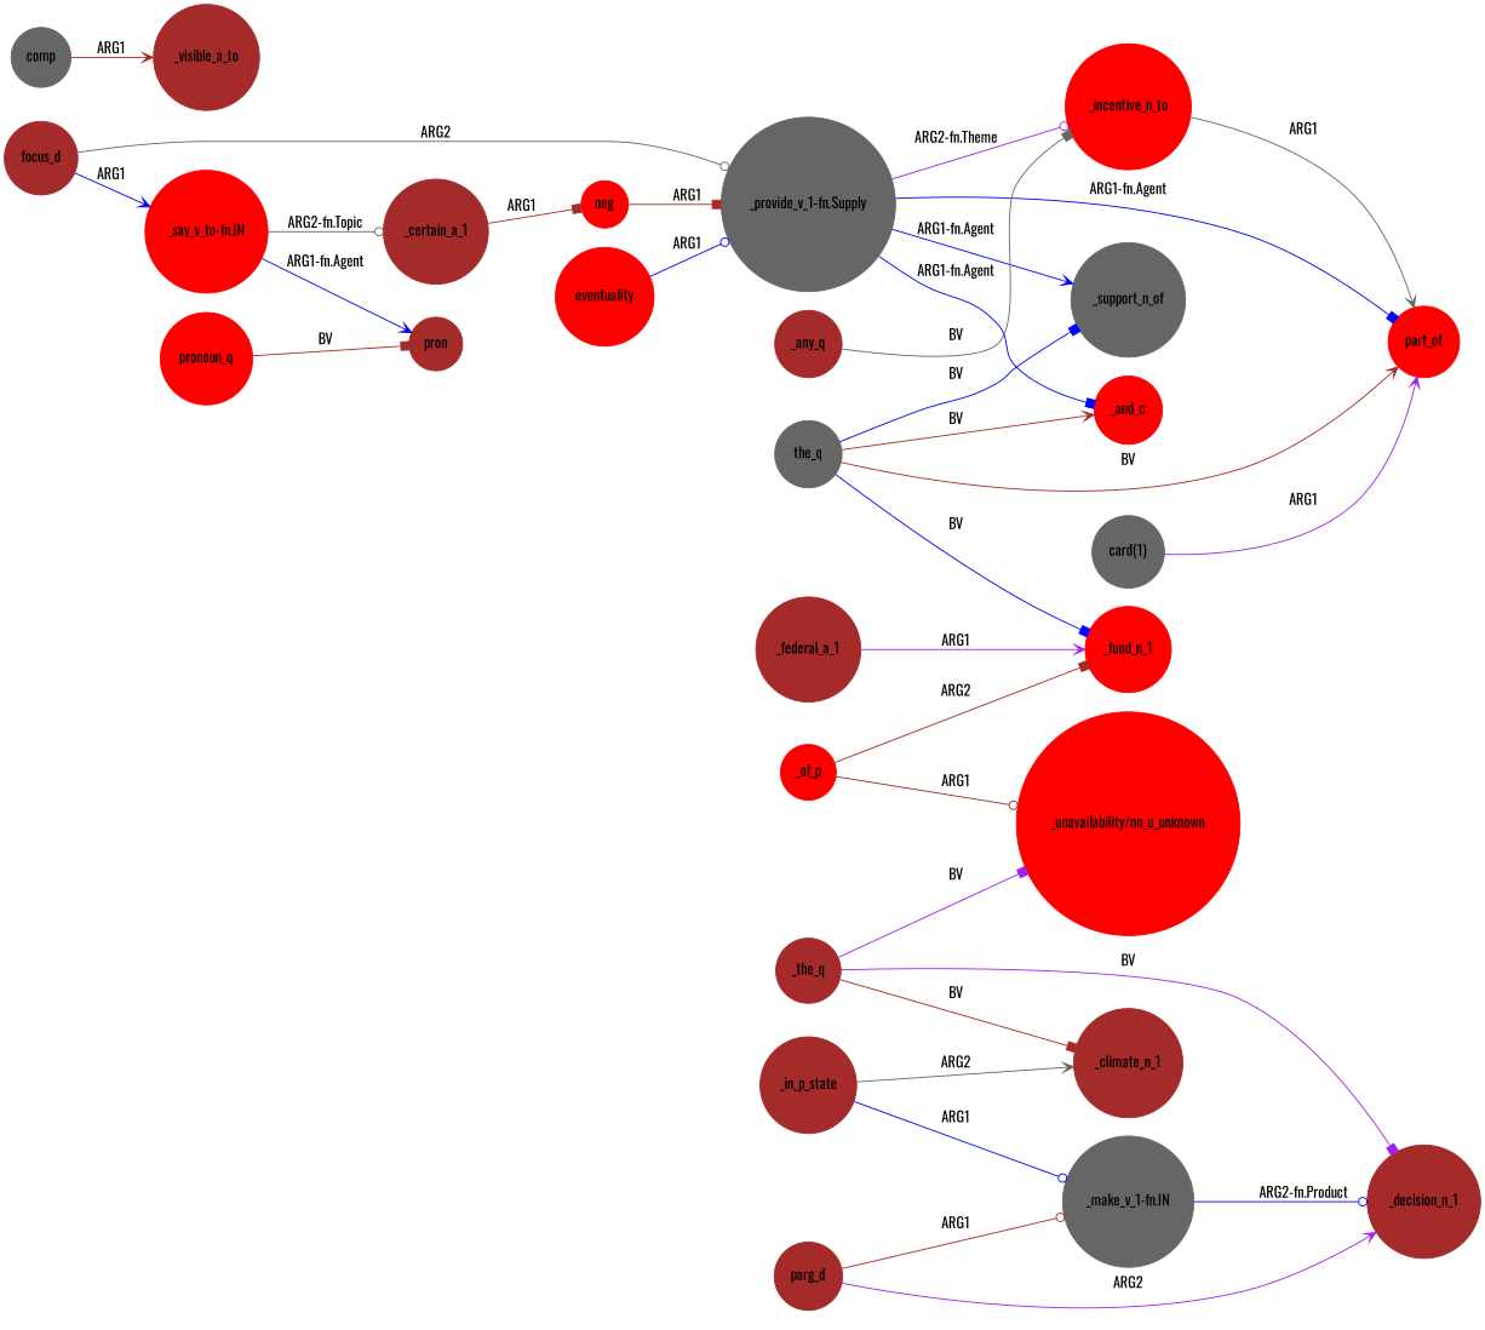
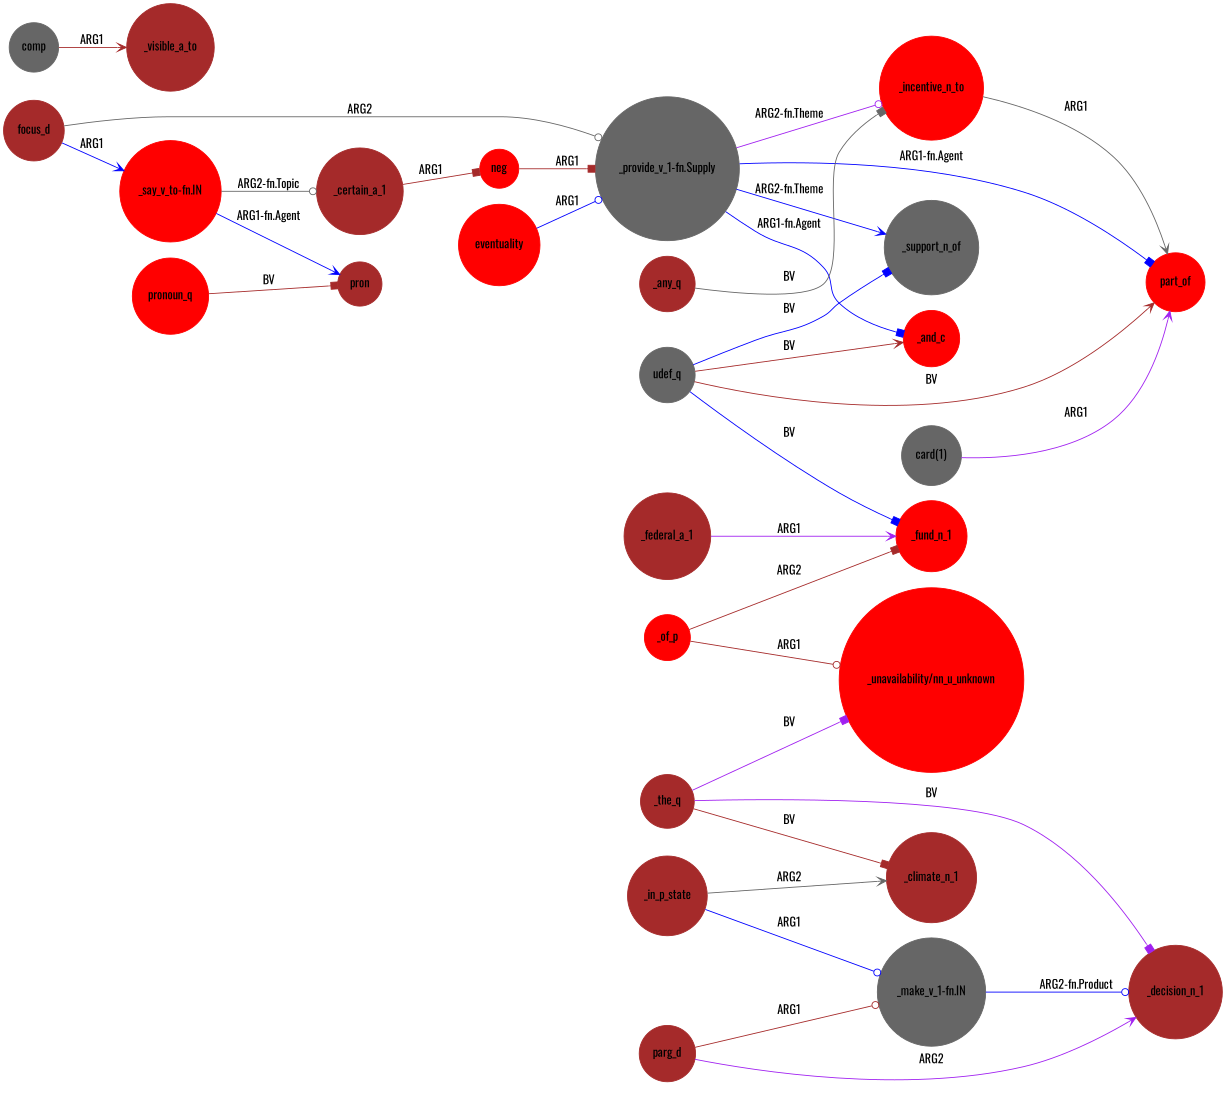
  digraph {
    fontname=Oswald
    rankdir=LR
    node [color=brown fontname=Oswald shape=circle style=filled]
    edge [arrowhead=box color=blue fontname=Oswald]
    "_provide_v_1-fn.Supply" [color=gray40]
    focus_d
    "_say_v_to-fn.IN" [color=red]
    part_of [color=red]
    _incentive_n_to [color=red]
    _and_c [color=red]
    _support_n_of [color=gray40]
    _certain_a_1
    pron
-   udef_q [color=gray40 label=the_q]
+   udef_q [color=gray40]
    _fund_n_1 [color=red]
    _any_q
    neg [color=red]
    parg_d
    _decision_n_1
    "_make_v_1-fn.IN" [color=gray40]
    _the_q
    _climate_n_1
    "_unavailability/nn_u_unknown" [color=red]
    comp [color=gray40]
    _visible_a_to
    pronoun_q [color=red]
    _of_p [color=red]
    _in_p_state
    "card(1)" [color=gray40]
    eventuality [color=red]
    _federal_a_1
    "_provide_v_1-fn.Supply" -> part_of [label="ARG1-fn.Agent"]
    "_provide_v_1-fn.Supply" -> _incentive_n_to [arrowhead=odot color=purple label="ARG2-fn.Theme"]
    "_provide_v_1-fn.Supply" -> _and_c [label="ARG1-fn.Agent"]
-   "_provide_v_1-fn.Supply" -> _support_n_of [arrowhead=vee label="ARG1-fn.Agent"]
+   "_provide_v_1-fn.Supply" -> _support_n_of [arrowhead=vee label="ARG2-fn.Theme"]
    focus_d -> "_provide_v_1-fn.Supply" [arrowhead=odot color=gray40 label=ARG2]
    focus_d -> "_say_v_to-fn.IN" [arrowhead=vee label=ARG1]
    "_say_v_to-fn.IN" -> _certain_a_1 [arrowhead=odot color=gray40 label="ARG2-fn.Topic"]
    "_say_v_to-fn.IN" -> pron [arrowhead=vee label="ARG1-fn.Agent"]
    _incentive_n_to -> part_of [arrowhead=vee color=gray40 label=ARG1]
    _certain_a_1 -> neg [color=brown label=ARG1]
    udef_q -> part_of [arrowhead=vee color=brown label=BV]
    udef_q -> _and_c [arrowhead=vee color=brown label=BV]
    udef_q -> _support_n_of [label=BV]
    udef_q -> _fund_n_1 [label=BV]
    _any_q -> _incentive_n_to [color=gray40 label=BV]
    neg -> "_provide_v_1-fn.Supply" [color=brown label=ARG1]
    parg_d -> _decision_n_1 [arrowhead=vee color=purple label=ARG2]
    parg_d -> "_make_v_1-fn.IN" [arrowhead=odot color=brown label=ARG1]
    "_make_v_1-fn.IN" -> _decision_n_1 [arrowhead=odot label="ARG2-fn.Product"]
    _the_q -> _decision_n_1 [color=purple label=BV]
    _the_q -> _climate_n_1 [color=brown label=BV]
    _the_q -> "_unavailability/nn_u_unknown" [color=purple label=BV]
    comp -> _visible_a_to [arrowhead=vee color=brown label=ARG1]
    pronoun_q -> pron [color=brown label=BV]
    _of_p -> _fund_n_1 [color=brown label=ARG2]
    _of_p -> "_unavailability/nn_u_unknown" [arrowhead=odot color=brown label=ARG1]
    _in_p_state -> "_make_v_1-fn.IN" [arrowhead=odot label=ARG1]
    _in_p_state -> _climate_n_1 [arrowhead=vee color=gray40 label=ARG2]
    "card(1)" -> part_of [arrowhead=vee color=purple label=ARG1]
    eventuality -> "_provide_v_1-fn.Supply" [arrowhead=odot label=ARG1]
    _federal_a_1 -> _fund_n_1 [arrowhead=vee color=purple label=ARG1]
  }
